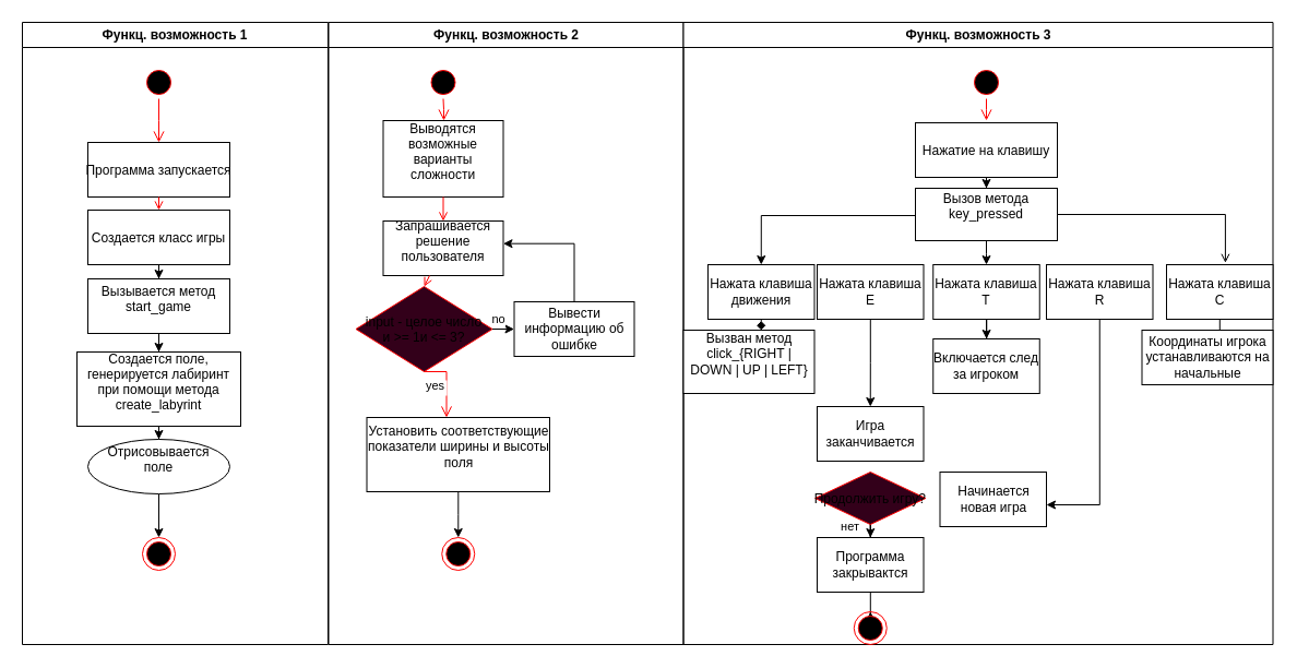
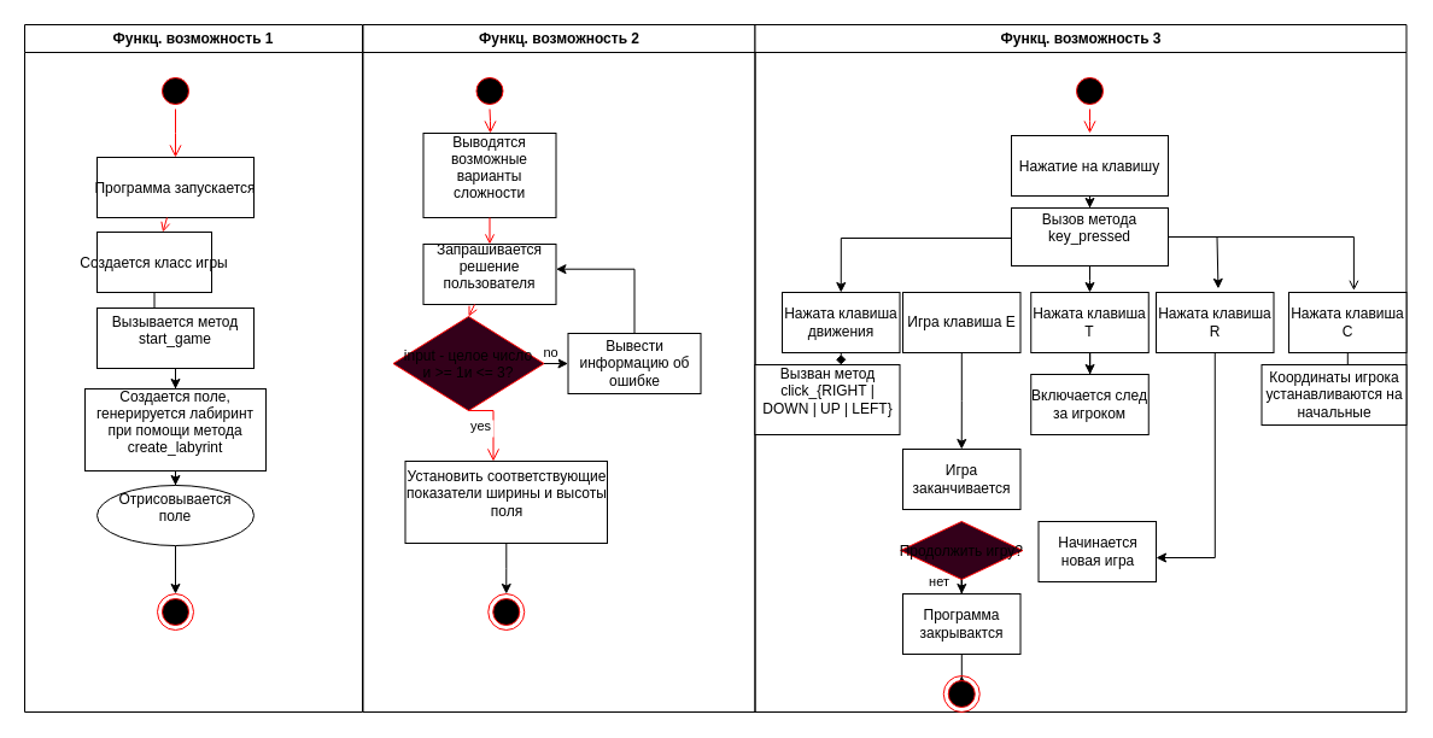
  <mxCell id="0" />
  <mxCell id="1" parent="0" />
  <mxCell id="2" value="Функц. возможность 1" style="swimlane;whiteSpace=wrap" parent="1" vertex="1"><mxGeometry x="20" y="20" width="280" height="570" as="geometry" /></mxCell>
  <mxCell id="3" value="" style="ellipse;shape=startState;fillColor=#000000;strokeColor=#ff0000;" parent="2" vertex="1"><mxGeometry x="110" y="40" width="30" height="30" as="geometry" /></mxCell>
  <mxCell id="4" value="" style="edgeStyle=elbowEdgeStyle;elbow=horizontal;verticalAlign=bottom;endArrow=open;endSize=8;strokeColor=#FF0000;endFill=1;rounded=0" parent="2" source="3" target="5" edge="1"><mxGeometry x="100" y="40" as="geometry"><mxPoint x="115" y="110" as="targetPoint" /></mxGeometry></mxCell>
  <mxCell id="5" value="Программа запускается" style="" parent="2" vertex="1"><mxGeometry x="60" y="110" width="130" height="50" as="geometry" /></mxCell>
  <mxCell id="6" style="edgeStyle=orthogonalEdgeStyle;rounded=0;orthogonalLoop=1;jettySize=auto;html=1;entryX=0.5;entryY=0;entryDx=0;entryDy=0;" edge="1" parent="2" source="7" target="10"><mxGeometry relative="1" as="geometry" /></mxCell>
- <mxCell id="7" value="Создается класс игры" style="" parent="2" vertex="1"><mxGeometry x="60" y="172" width="130" height="50" as="geometry" /></mxCell>
+ <mxCell id="7" value="Создается класс игры" style="" parent="2" vertex="1"><mxGeometry x="60" y="172" width="95" height="50" as="geometry" /></mxCell>
  <mxCell id="8" value="" style="endArrow=open;strokeColor=#FF0000;endFill=1;rounded=0" parent="2" source="5" target="7" edge="1"><mxGeometry relative="1" as="geometry" /></mxCell>
  <mxCell id="9" style="edgeStyle=orthogonalEdgeStyle;rounded=0;orthogonalLoop=1;jettySize=auto;html=1;entryX=0.5;entryY=0;entryDx=0;entryDy=0;" edge="1" parent="2" source="10" target="12"><mxGeometry relative="1" as="geometry" /></mxCell>
  <mxCell id="10" value="Вызывается метод&#10;start_game&#10;" style="" parent="2" vertex="1"><mxGeometry x="60" y="235" width="130" height="50" as="geometry" /></mxCell>
  <mxCell id="11" value="" style="edgeStyle=orthogonalEdgeStyle;rounded=0;orthogonalLoop=1;jettySize=auto;html=1;" edge="1" parent="2" source="12" target="14"><mxGeometry relative="1" as="geometry" /></mxCell>
  <mxCell id="12" value="Создается поле,&#10;генерируется лабиринт&#10;при помощи метода &#10;create_labyrint&#10;" style="" vertex="1" parent="2"><mxGeometry x="50" y="302" width="150" height="68" as="geometry" /></mxCell>
  <mxCell id="13" style="edgeStyle=orthogonalEdgeStyle;rounded=0;orthogonalLoop=1;jettySize=auto;html=1;entryX=0.5;entryY=0;entryDx=0;entryDy=0;" edge="1" parent="2" source="14" target="15"><mxGeometry relative="1" as="geometry" /></mxCell>
  <mxCell id="14" value="Отрисовывается&#10;поле&#10;" style="ellipse;" vertex="1" parent="2"><mxGeometry x="60" y="382" width="130" height="50" as="geometry" /></mxCell>
  <mxCell id="15" value="" style="ellipse;shape=endState;fillColor=#000000;strokeColor=#ff0000" parent="2" vertex="1"><mxGeometry x="110" y="472" width="30" height="30" as="geometry" /></mxCell>
  <mxCell id="16" value="Функц. возможность 2" style="swimlane;whiteSpace=wrap" parent="1" vertex="1"><mxGeometry x="300.5" y="20" width="325" height="570" as="geometry" /></mxCell>
  <mxCell id="17" value="" style="ellipse;shape=startState;fillColor=#000000;strokeColor=#ff0000;" parent="16" vertex="1"><mxGeometry x="90" y="40" width="30" height="30" as="geometry" /></mxCell>
  <mxCell id="18" value="" style="edgeStyle=elbowEdgeStyle;elbow=horizontal;verticalAlign=bottom;endArrow=open;endSize=8;strokeColor=#FF0000;endFill=1;rounded=0" parent="16" source="17" target="19" edge="1"><mxGeometry x="70" y="20" as="geometry"><mxPoint x="85" y="90" as="targetPoint" /></mxGeometry></mxCell>
  <mxCell id="19" value="Выводятся&#10;возможные&#10;варианты&#10;сложности&#10;" style="direction=west;align=center;verticalAlign=middle;" parent="16" vertex="1"><mxGeometry x="50" y="90" width="110" height="70" as="geometry" /></mxCell>
  <mxCell id="20" value="Запрашивается&#10;решение&#10;пользователя&#10;" style="" parent="16" vertex="1"><mxGeometry x="50" y="182" width="110" height="50" as="geometry" /></mxCell>
  <mxCell id="21" value="" style="endArrow=open;strokeColor=#FF0000;endFill=1;rounded=0" parent="16" source="19" target="20" edge="1"><mxGeometry relative="1" as="geometry" /></mxCell>
  <mxCell id="22" value="&lt;div&gt;no&lt;/div&gt;" style="edgeStyle=orthogonalEdgeStyle;rounded=0;orthogonalLoop=1;jettySize=auto;html=1;" edge="1" parent="16" source="23" target="29"><mxGeometry x="-0.5" y="9" relative="1" as="geometry"><Array as="points"><mxPoint x="150" y="280" /></Array><mxPoint as="offset" /></mxGeometry></mxCell>
  <mxCell id="23" value="input - целое число&#10;и &gt;= 1и &lt;= 3?" style="rhombus;fillColor=#33001A;strokeColor=#ff0000;" parent="16" vertex="1"><mxGeometry x="25" y="242" width="125" height="78" as="geometry" /></mxCell>
  <mxCell id="24" value="yes" style="edgeStyle=elbowEdgeStyle;elbow=horizontal;align=left;verticalAlign=top;endArrow=open;endSize=8;strokeColor=#FF0000;endFill=1;rounded=0;exitX=0.5;exitY=1;exitDx=0;exitDy=0;" parent="16" source="23" target="27" edge="1"><mxGeometry x="-1" relative="1" as="geometry"><mxPoint x="220" y="305" as="targetPoint" /><Array as="points"><mxPoint x="108" y="320" /></Array><mxPoint as="offset" /></mxGeometry></mxCell>
  <mxCell id="25" value="" style="endArrow=open;strokeColor=#FF0000;endFill=1;rounded=0;entryX=0.5;entryY=0;entryDx=0;entryDy=0;" parent="16" source="20" target="23" edge="1"><mxGeometry relative="1" as="geometry" /></mxCell>
  <mxCell id="26" style="edgeStyle=orthogonalEdgeStyle;rounded=0;orthogonalLoop=1;jettySize=auto;html=1;entryX=0.5;entryY=0;entryDx=0;entryDy=0;" edge="1" parent="16" source="27" target="30"><mxGeometry relative="1" as="geometry" /></mxCell>
  <mxCell id="27" value="Установить соответствующие&#10;показатели ширины и высоты поля&#10;" style="whiteSpace=wrap;" parent="16" vertex="1"><mxGeometry x="35" y="362" width="167.5" height="68" as="geometry" /></mxCell>
  <mxCell id="28" style="edgeStyle=orthogonalEdgeStyle;rounded=0;orthogonalLoop=1;jettySize=auto;html=1;entryX=1;entryY=0.414;entryDx=0;entryDy=0;entryPerimeter=0;" edge="1" parent="16" source="29" target="20"><mxGeometry relative="1" as="geometry"><mxPoint x="225" y="202" as="targetPoint" /><Array as="points"><mxPoint x="225" y="203" /></Array></mxGeometry></mxCell>
  <mxCell id="29" value="Вывести информацию об ошибке" style="whiteSpace=wrap;" vertex="1" parent="16"><mxGeometry x="170" y="256" width="110" height="50" as="geometry" /></mxCell>
  <mxCell id="30" value="" style="ellipse;shape=endState;fillColor=#000000;strokeColor=#ff0000" vertex="1" parent="16"><mxGeometry x="103.75" y="472" width="30" height="30" as="geometry" /></mxCell>
  <mxCell id="31" value="Функц. возможность 3" style="swimlane;whiteSpace=wrap" parent="1" vertex="1"><mxGeometry x="625.5" y="20" width="540" height="570" as="geometry" /></mxCell>
  <mxCell id="32" value="" style="ellipse;shape=startState;fillColor=#000000;strokeColor=#ff0000;" vertex="1" parent="31"><mxGeometry x="262.5" y="40" width="30" height="30" as="geometry" /></mxCell>
  <mxCell id="33" value="" style="edgeStyle=elbowEdgeStyle;elbow=horizontal;verticalAlign=bottom;endArrow=open;endSize=8;strokeColor=#FF0000;endFill=1;rounded=0" edge="1" parent="31" source="32"><mxGeometry x="240.5" y="-88" as="geometry"><mxPoint x="277.5" y="90" as="targetPoint" /></mxGeometry></mxCell>
  <mxCell id="34" value="" style="edgeStyle=orthogonalEdgeStyle;rounded=0;orthogonalLoop=1;jettySize=auto;html=1;" edge="1" parent="31" source="35" target="40"><mxGeometry relative="1" as="geometry" /></mxCell>
  <mxCell id="35" value="Нажатие на клавишу" style="" vertex="1" parent="31"><mxGeometry x="212.5" y="92" width="130" height="50" as="geometry" /></mxCell>
  <mxCell id="36" style="edgeStyle=orthogonalEdgeStyle;rounded=0;orthogonalLoop=1;jettySize=auto;html=1;entryX=0.5;entryY=0;entryDx=0;entryDy=0;" edge="1" parent="31" source="40" target="42"><mxGeometry relative="1" as="geometry"><Array as="points"><mxPoint x="71" y="177" /></Array></mxGeometry></mxCell>
  <mxCell id="37" style="edgeStyle=orthogonalEdgeStyle;rounded=0;orthogonalLoop=1;jettySize=auto;html=1;entryX=0.5;entryY=0;entryDx=0;entryDy=0;" edge="1" parent="31" source="40" target="46"><mxGeometry relative="1" as="geometry"><Array as="points"><mxPoint x="278" y="212" /><mxPoint x="278" y="212" /></Array></mxGeometry></mxCell>
  <mxCell id="38" style="edgeStyle=orthogonalEdgeStyle;rounded=0;orthogonalLoop=1;jettySize=auto;html=1;entryX=0.553;entryY=-0.034;entryDx=0;entryDy=0;entryPerimeter=0;endArrow=open;" edge="1" parent="31" source="40" target="49"><mxGeometry relative="1" as="geometry"><Array as="points"><mxPoint x="496" y="176" /></Array></mxGeometry></mxCell>
+ <mxCell id="39" style="edgeStyle=orthogonalEdgeStyle;rounded=0;orthogonalLoop=1;jettySize=auto;html=1;entryX=0.528;entryY=-0.062;entryDx=0;entryDy=0;entryPerimeter=0;" edge="1" parent="31" source="40" target="47"><mxGeometry relative="1" as="geometry"><mxPoint x="382.5" y="212" as="targetPoint" /><Array as="points"><mxPoint x="383" y="176" /><mxPoint x="383" y="219" /></Array></mxGeometry></mxCell>
  <mxCell id="40" value="Вызов метода key_pressed&#10;" style="whiteSpace=wrap;" vertex="1" parent="31"><mxGeometry x="212.5" y="152" width="130" height="48" as="geometry" /></mxCell>
  <mxCell id="41" value="" style="edgeStyle=orthogonalEdgeStyle;rounded=0;orthogonalLoop=1;jettySize=auto;html=1;endArrow=diamond;" edge="1" parent="31" source="42" target="50"><mxGeometry relative="1" as="geometry"><Array as="points"><mxPoint x="63" y="272" /><mxPoint x="63" y="272" /></Array></mxGeometry></mxCell>
  <mxCell id="42" value="Нажата клавиша движения" style="whiteSpace=wrap;" vertex="1" parent="31"><mxGeometry x="22.5" y="222" width="97.5" height="50" as="geometry" /></mxCell>
  <mxCell id="43" style="edgeStyle=orthogonalEdgeStyle;rounded=0;orthogonalLoop=1;jettySize=auto;html=1;entryX=0.5;entryY=0;entryDx=0;entryDy=0;" edge="1" parent="31" source="44" target="53"><mxGeometry relative="1" as="geometry" /></mxCell>
- <mxCell id="44" value="Нажата клавиша E" style="whiteSpace=wrap;" vertex="1" parent="31"><mxGeometry x="122.5" y="222" width="97.5" height="50" as="geometry" /></mxCell>
+ <mxCell id="44" value="Игра клавиша E" style="whiteSpace=wrap;" vertex="1" parent="31"><mxGeometry x="122.5" y="222" width="97.5" height="50" as="geometry" /></mxCell>
  <mxCell id="45" value="" style="edgeStyle=orthogonalEdgeStyle;rounded=0;orthogonalLoop=1;jettySize=auto;html=1;" edge="1" parent="31" source="46" target="54"><mxGeometry relative="1" as="geometry" /></mxCell>
  <mxCell id="46" value="Нажата клавиша T" style="whiteSpace=wrap;" vertex="1" parent="31"><mxGeometry x="228.75" y="222" width="97.5" height="50" as="geometry" /></mxCell>
  <mxCell id="47" value="Нажата клавиша R" style="whiteSpace=wrap;" vertex="1" parent="31"><mxGeometry x="332.5" y="222" width="97.5" height="50" as="geometry" /></mxCell>
  <mxCell id="48" value="" style="edgeStyle=orthogonalEdgeStyle;rounded=0;orthogonalLoop=1;jettySize=auto;html=1;" edge="1" parent="31" source="49" target="52"><mxGeometry relative="1" as="geometry" /></mxCell>
  <mxCell id="49" value="Нажата клавиша C" style="whiteSpace=wrap;" vertex="1" parent="31"><mxGeometry x="442.5" y="222" width="97.5" height="50" as="geometry" /></mxCell>
  <mxCell id="50" value="Вызван метод click_{RIGHT | DOWN | UP | LEFT}&#10;" style="whiteSpace=wrap;" vertex="1" parent="31"><mxGeometry y="282" width="120" height="58" as="geometry" /></mxCell>
  <mxCell id="51" style="edgeStyle=orthogonalEdgeStyle;rounded=0;orthogonalLoop=1;jettySize=auto;html=1;entryX=1;entryY=0.6;entryDx=0;entryDy=0;entryPerimeter=0;exitX=0.5;exitY=1;exitDx=0;exitDy=0;" edge="1" parent="31" source="47" target="57"><mxGeometry relative="1" as="geometry"><mxPoint x="381.5" y="332" as="sourcePoint" /><Array as="points"><mxPoint x="381" y="442" /></Array></mxGeometry></mxCell>
  <mxCell id="52" value="Координаты игрока устанавливаются на начальные" style="whiteSpace=wrap;" vertex="1" parent="31"><mxGeometry x="420" y="282" width="120" height="50" as="geometry" /></mxCell>
  <mxCell id="53" value="Игра заканчивается" style="whiteSpace=wrap;" vertex="1" parent="31"><mxGeometry x="122.5" y="352" width="97.5" height="50" as="geometry" /></mxCell>
  <mxCell id="54" value="Включается след за игроком" style="whiteSpace=wrap;" vertex="1" parent="31"><mxGeometry x="228.75" y="290" width="97.5" height="50" as="geometry" /></mxCell>
  <mxCell id="55" value="нет" style="edgeStyle=orthogonalEdgeStyle;rounded=0;orthogonalLoop=1;jettySize=auto;html=1;" edge="1" parent="31" source="56" target="59"><mxGeometry x="0.706" y="-19" relative="1" as="geometry"><mxPoint as="offset" /></mxGeometry></mxCell>
  <mxCell id="56" value="Продолжить игру?" style="rhombus;fillColor=#33001A;strokeColor=#ff0000;" vertex="1" parent="31"><mxGeometry x="120.63" y="412" width="101.25" height="48" as="geometry" /></mxCell>
  <mxCell id="57" value="Начинается новая игра" style="whiteSpace=wrap;" vertex="1" parent="31"><mxGeometry x="235" y="412" width="97.5" height="50" as="geometry" /></mxCell>
  <mxCell id="58" value="" style="edgeStyle=orthogonalEdgeStyle;rounded=0;orthogonalLoop=1;jettySize=auto;html=1;entryX=0.5;entryY=0;entryDx=0;entryDy=0;" edge="1" parent="31" source="59" target="60"><mxGeometry relative="1" as="geometry" /></mxCell>
  <mxCell id="59" value="Программа закрывактся" style="whiteSpace=wrap;" vertex="1" parent="31"><mxGeometry x="122.51" y="472" width="97.5" height="50" as="geometry" /></mxCell>
  <mxCell id="60" value="" style="ellipse;shape=endState;fillColor=#000000;strokeColor=#ff0000" vertex="1" parent="31"><mxGeometry x="156.26" y="540" width="30" height="30" as="geometry" /></mxCell>
